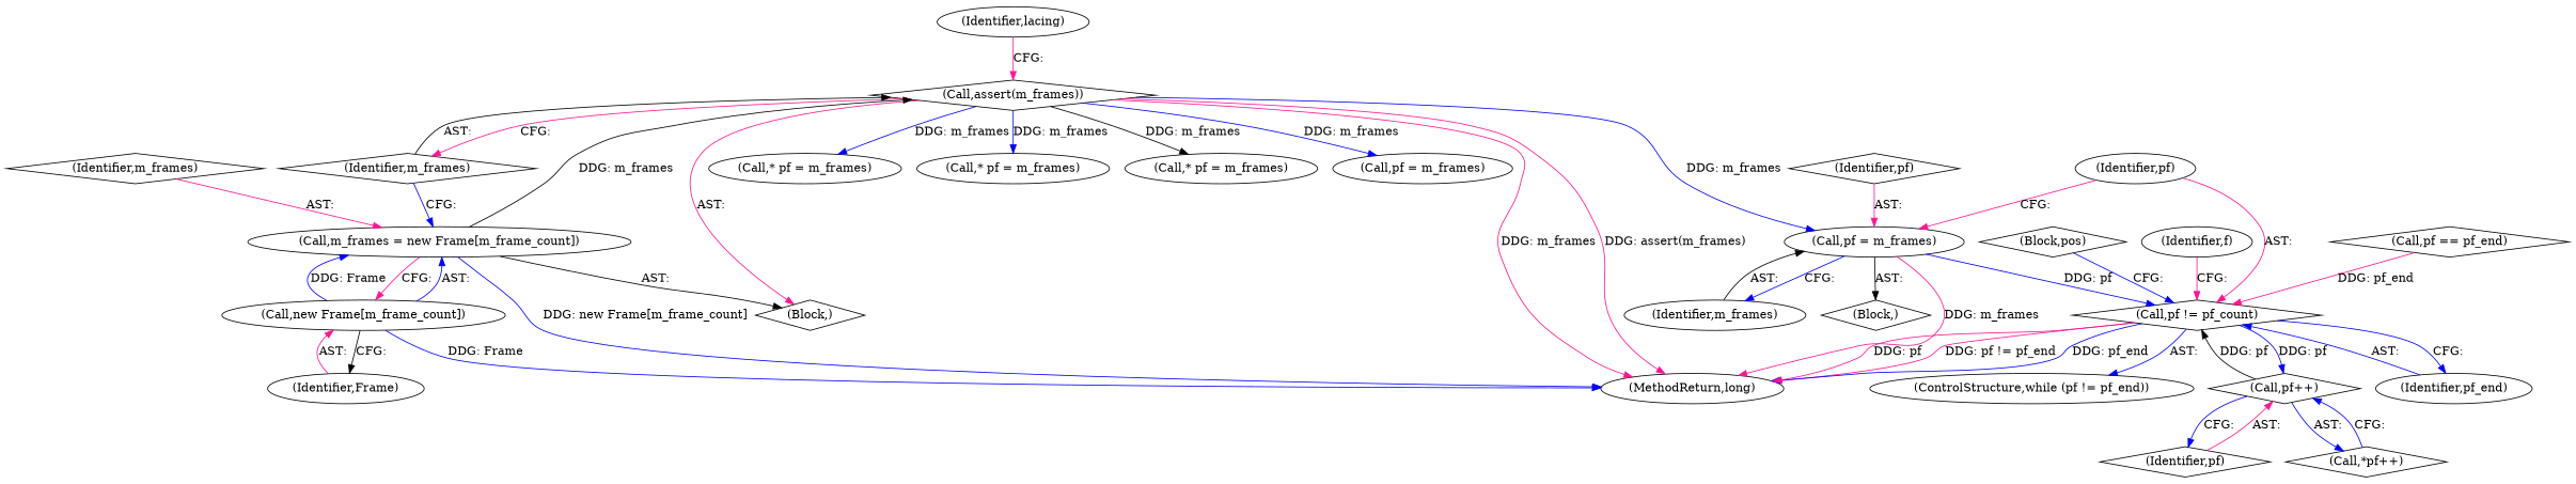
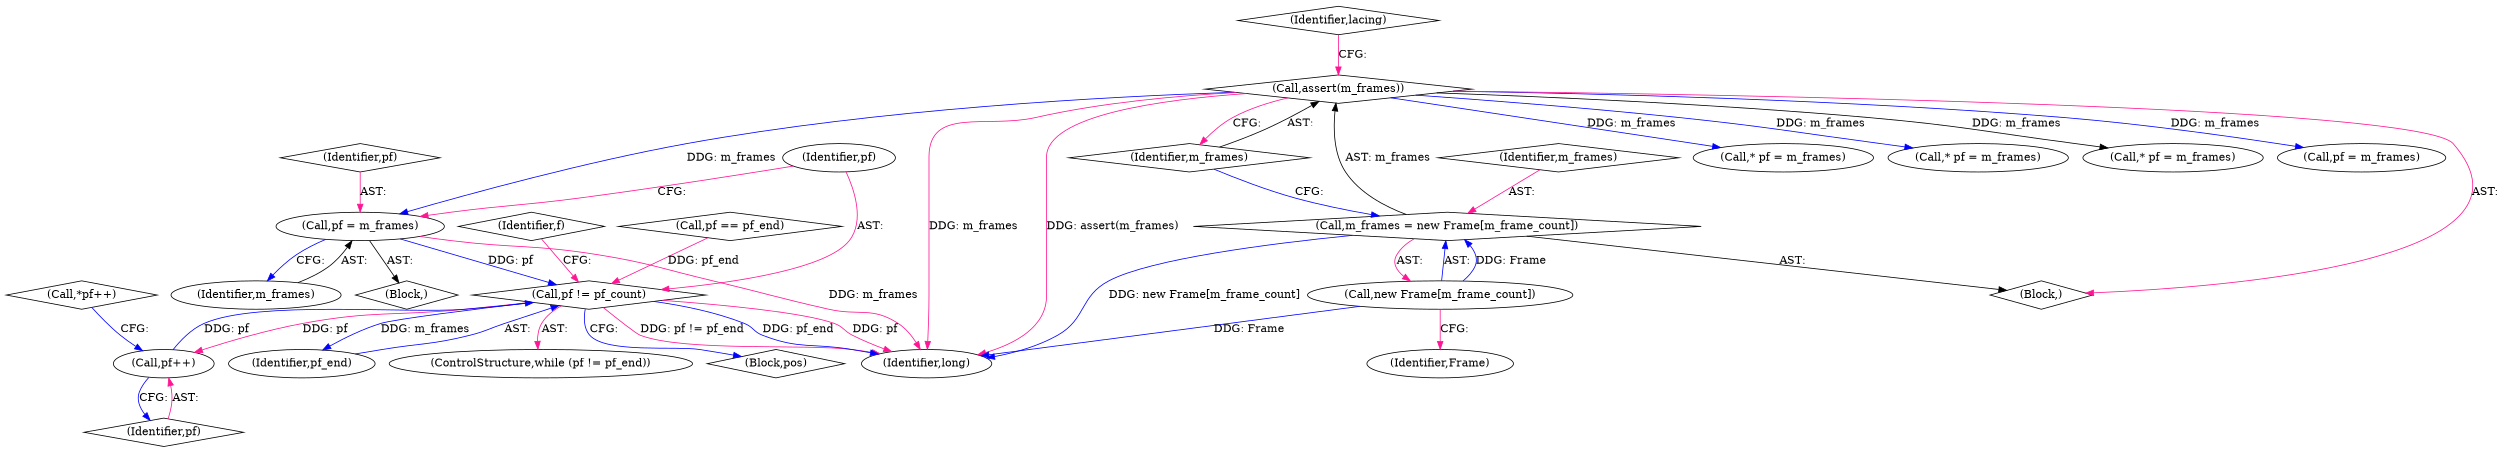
  digraph {
    node [shape=ellipse]
    edge [color=blue]
    n1 [label="(Call,pf = m_frames)"]
    n2 [label="(Call,pf != pf_count)" shape=diamond]
-   n3 [label="(MethodReturn,long)"]
+   n3 [label="(Identifier,long)"]
    n4 [label="(Identifier,m_frames)"]
    n5 [label="(Block,)" shape=diamond]
-   n6 [label="(Call,pf++)" shape=diamond]
+   n6 [label="(Call,pf++)"]
    n7 [label="(Identifier,pf_end)"]
    n8 [label="(ControlStructure,while (pf != pf_end))"]
    n9 [label="(Call,assert(m_frames))" shape=diamond]
    n10 [label="(Call,* pf = m_frames)"]
    n11 [label="(Call,* pf = m_frames)"]
    n12 [label="(Call,* pf = m_frames)"]
    n13 [label="(Call,pf = m_frames)"]
    n14 [label="(Block,)" shape=diamond]
    n15 [label="(Identifier,m_frames)" shape=diamond]
-   n16 [label="(Call,m_frames = new Frame[m_frame_count])"]
+   n16 [label="(Call,m_frames = new Frame[m_frame_count])" shape=diamond]
    n17 [label="(Call,new Frame[m_frame_count])"]
    n18 [label="(Identifier,Frame)"]
    n19 [label="(Identifier,pf)" shape=diamond]
    n20 [label="(Call,*pf++)" shape=diamond]
-   n21 [label="(Identifier,lacing)"]
+   n21 [label="(Identifier,lacing)" shape=diamond]
    n22 [label="(Call,pf == pf_end)" shape=diamond]
    n23 [label="(Identifier,pf)" shape=diamond]
    n24 [label="(Block,pos)" shape=diamond]
    n25 [label="(Identifier,m_frames)" shape=diamond]
-   n26 [label="(Identifier,f)"]
+   n26 [label="(Identifier,f)" shape=diamond]
    n27 [label="(Identifier,pf)"]
    n1 -> n2 [label="DDG: pf"]
    n1 -> n3 [color=deeppink label="DDG: m_frames"]
    n1 -> n4 [label="CFG: "]
    n1 -> n5 [color=black label="AST: "]
    n2 -> n3 [color=deeppink label="DDG: pf != pf_end"]
    n2 -> n3 [label="DDG: pf_end"]
    n2 -> n3 [color=deeppink label="DDG: pf"]
-   n2 -> n6 [label="DDG: pf"]
-   n2 -> n7 [label="CFG: "]
-   n2 -> n8 [label="AST: "]
+   n2 -> n6 [color=deeppink label="DDG: pf"]
+   n2 -> n7 [label="DDG: m_frames"]
+   n2 -> n8 [color=deeppink label="AST: "]
    n4 -> n1 [color=black label="AST: "]
-   n6 -> n2 [color=black label="DDG: pf"]
+   n6 -> n2 [label="DDG: pf"]
    n6 -> n19 [label="CFG: "]
-   n6 -> n20 [label="AST: "]
    n7 -> n2 [label="AST: "]
    n9 -> n1 [label="DDG: m_frames"]
    n9 -> n3 [color=deeppink label="DDG: m_frames"]
    n9 -> n3 [color=deeppink label="DDG: assert(m_frames)"]
    n9 -> n10 [label="DDG: m_frames"]
    n9 -> n11 [label="DDG: m_frames"]
    n9 -> n12 [color=black label="DDG: m_frames"]
    n9 -> n13 [label="DDG: m_frames"]
    n9 -> n14 [color=deeppink label="AST: "]
    n9 -> n15 [color=deeppink label="CFG: "]
    n15 -> n9 [color=black label="AST: "]
    n15 -> n16 [label="CFG: "]
    n16 -> n3 [label="DDG: new Frame[m_frame_count]"]
-   n16 -> n9 [color=black label="DDG: m_frames"]
+   n16 -> n9 [color=black label="AST: m_frames"]
    n16 -> n14 [color=black label="AST: "]
-   n16 -> n17 [color=deeppink label="CFG: "]
+   n16 -> n17 [color=deeppink label="AST: "]
    n17 -> n3 [label="DDG: Frame"]
    n17 -> n16 [label="AST: "]
    n17 -> n16 [label="DDG: Frame"]
-   n17 -> n18 [color=black label="CFG: "]
-   n18 -> n17 [color=deeppink label="AST: "]
+   n17 -> n18 [color=deeppink label="CFG: "]
    n19 -> n6 [color=deeppink label="AST: "]
    n20 -> n6 [label="CFG: "]
    n21 -> n9 [color=deeppink label="CFG: "]
    n22 -> n2 [color=deeppink label="DDG: pf_end"]
    n23 -> n1 [color=deeppink label="AST: "]
-   n24 -> n2 [label="CFG: "]
+   n2 -> n24 [label="CFG: "]
    n25 -> n16 [color=deeppink label="AST: "]
    n26 -> n2 [color=deeppink label="CFG: "]
    n27 -> n1 [color=deeppink label="CFG: "]
    n27 -> n2 [color=deeppink label="AST: "]
  }
